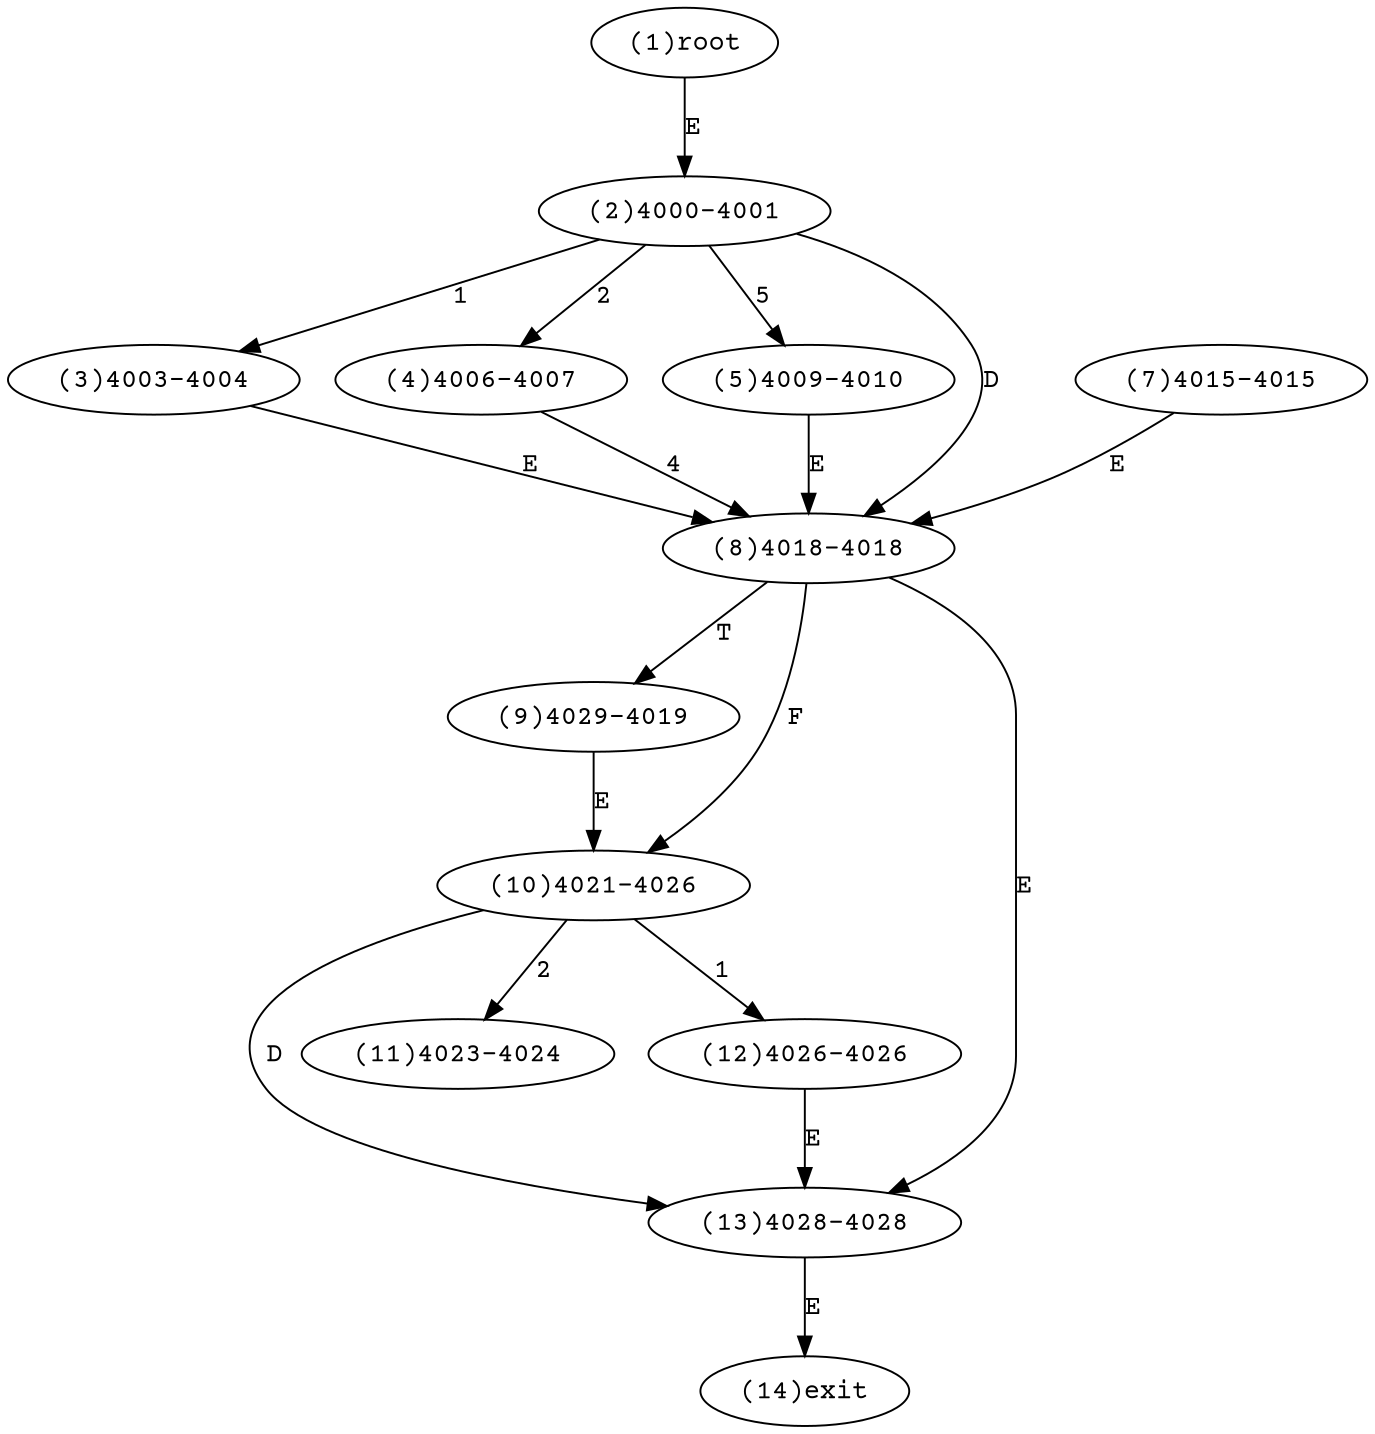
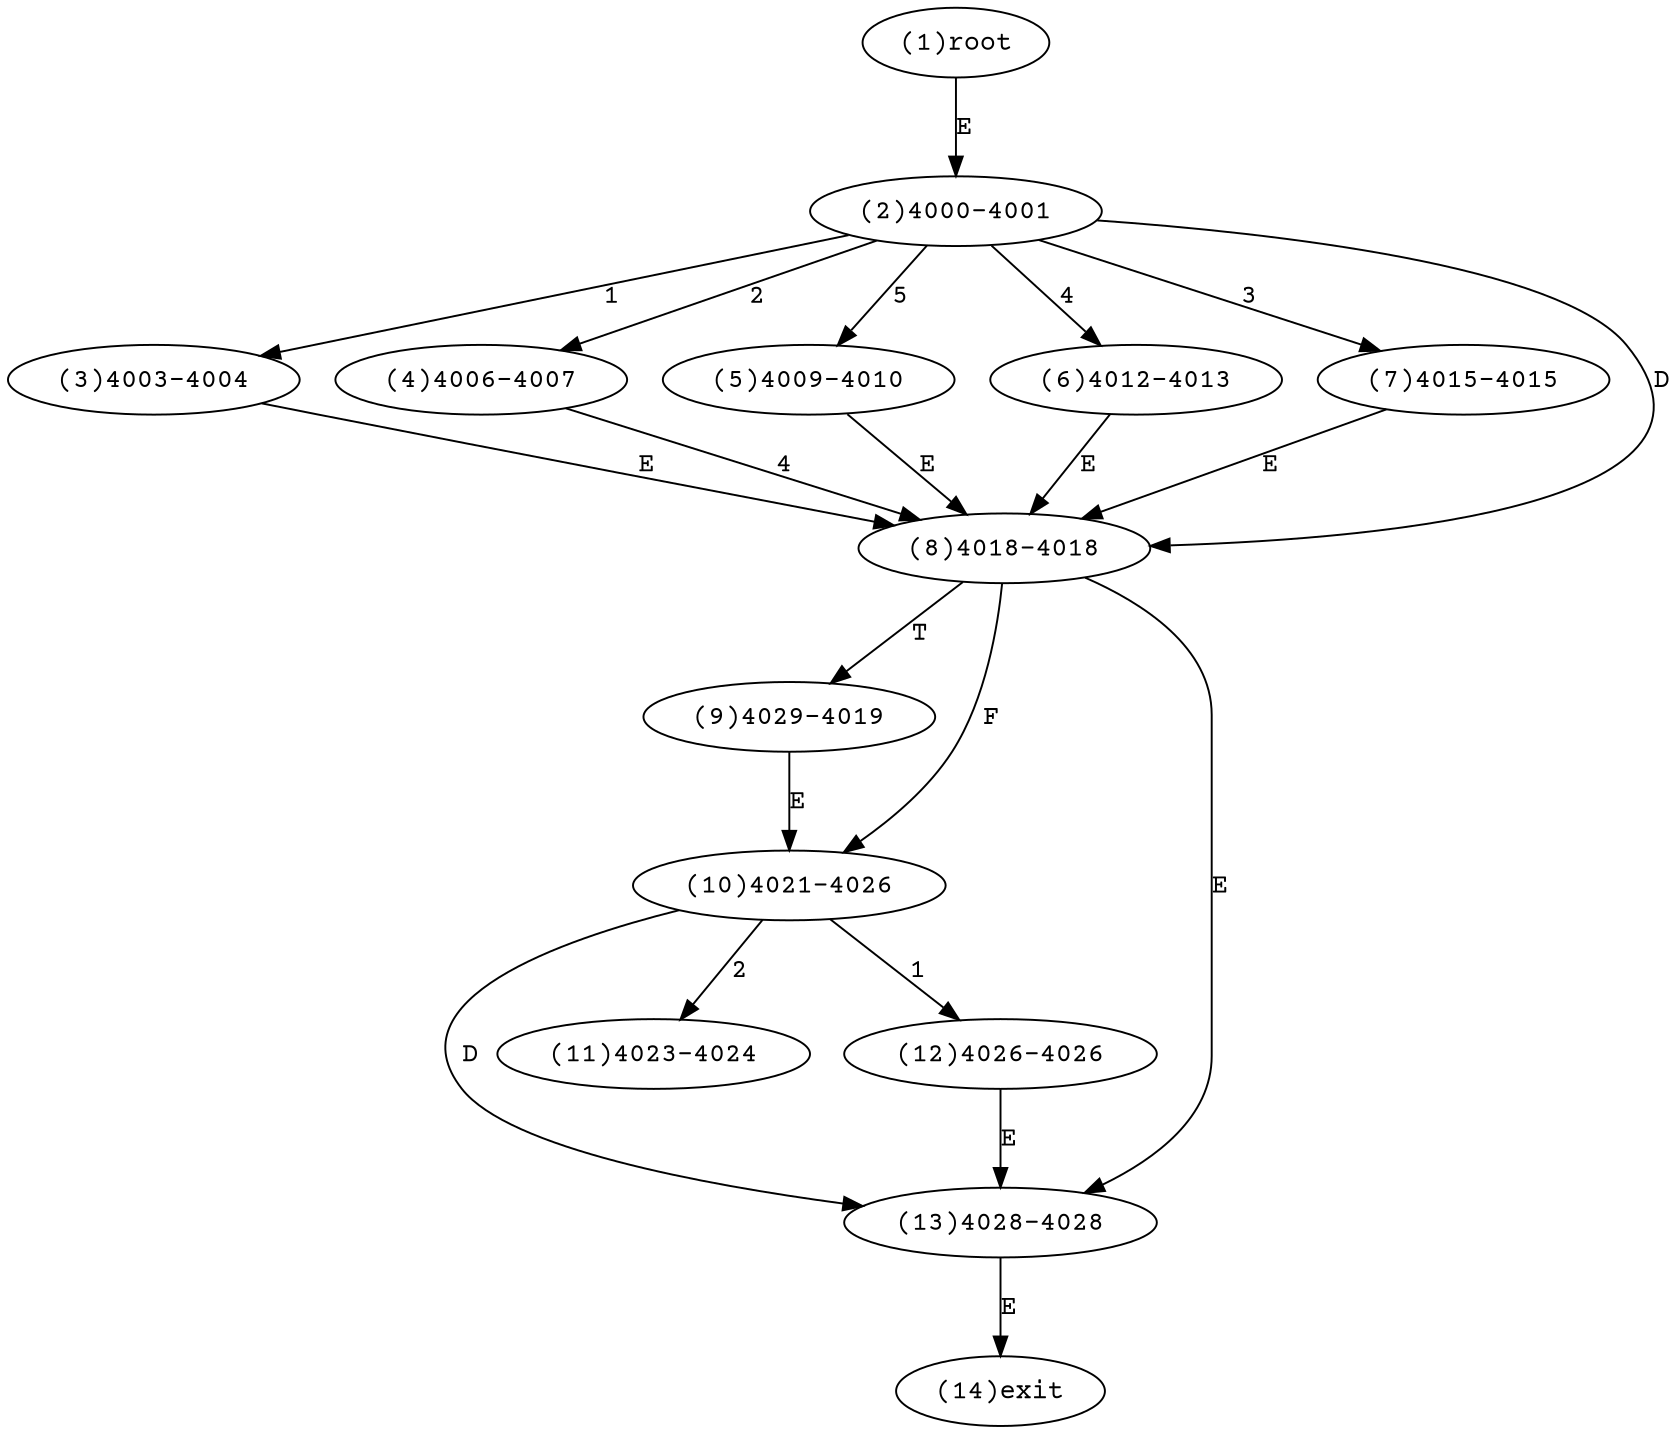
  digraph {
    fontname="Courier Prime"
    node [fontname="Courier Prime"]
    edge [fontname="Courier Prime"]
    n1 [label="(1)root"]
    n2 [label="(2)4000-4001"]
    n3 [label="(3)4003-4004"]
    n4 [label="(4)4006-4007"]
    n5 [label="(5)4009-4010"]
+   n6 [label="(6)4012-4013"]
    n7 [label="(7)4015-4015"]
    n8 [label="(8)4018-4018"]
    n9 [label="(9)4029-4019"]
    n10 [label="(10)4021-4026"]
    n11 [label="(13)4028-4028"]
    n12 [label="(11)4023-4024"]
    n13 [label="(12)4026-4026"]
    n14 [label="(14)exit"]
    n1 -> n2 [label=E]
    n2 -> n3 [label=1]
    n2 -> n4 [label=2]
    n2 -> n5 [label=5]
+   n2 -> n6 [label=4]
+   n2 -> n7 [label=3]
    n2 -> n8 [label=D]
    n3 -> n8 [label=E]
    n4 -> n8 [label=4]
    n5 -> n8 [label=E]
+   n6 -> n8 [label=E]
    n7 -> n8 [label=E]
    n8 -> n9 [label=T]
    n8 -> n10 [label=F]
    n8 -> n11 [label=E]
    n9 -> n10 [label=E]
    n10 -> n11 [label=D]
    n10 -> n12 [label=2]
    n10 -> n13 [label=1]
    n11 -> n14 [label=E]
    n13 -> n11 [label=E]
  }
